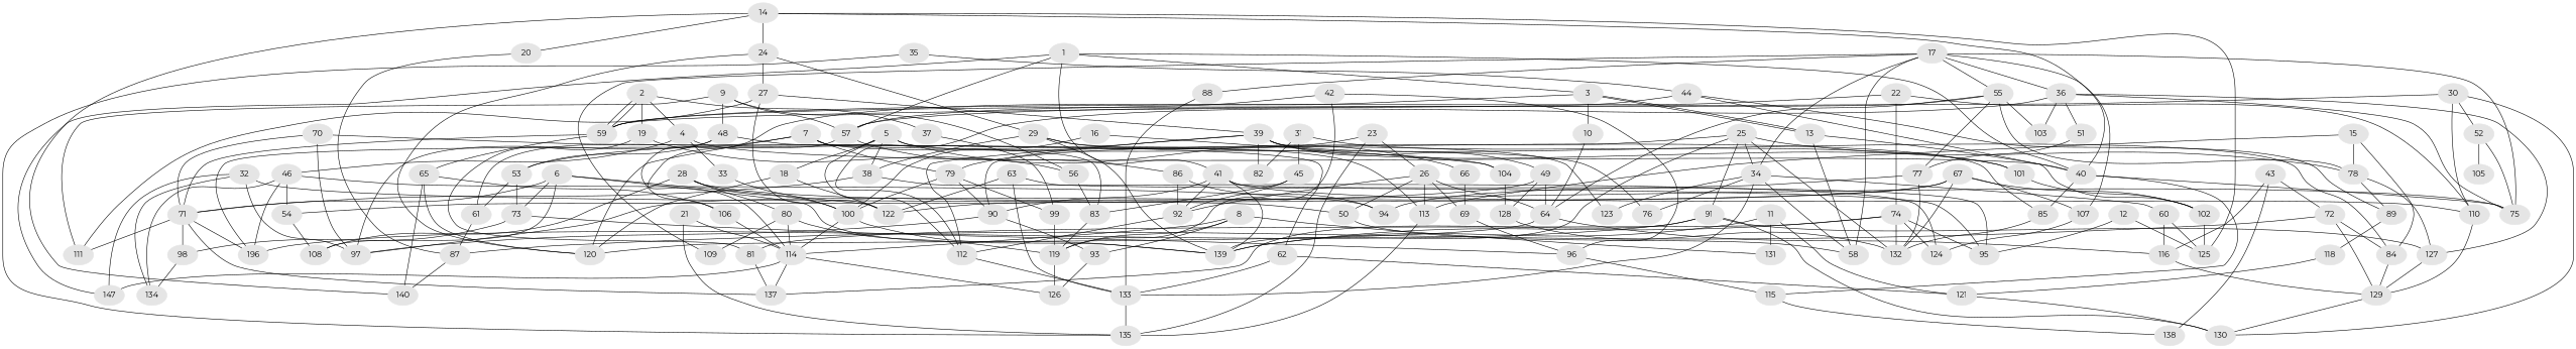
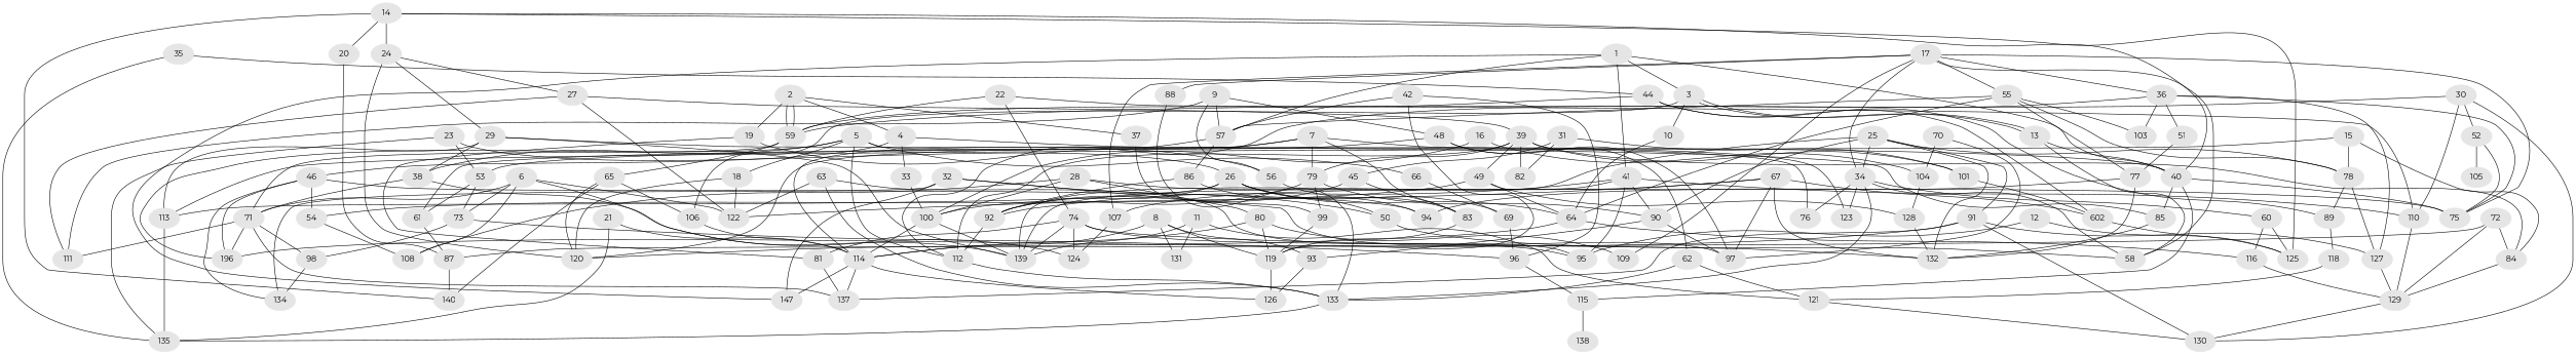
  graph {
    fontname=Montserrat
    node [color=gray90 fontname=Montserrat style=filled]
    edge [fontname=Montserrat]
    1
    3
    40
    41
    57
    n6 [label=147]
    10
    13
    106
    115
    75
    85
    139
    95
    110
    90
    92
    114
    86
    2
    4
    19
    37
    59
    33
    46
    56
    81
    99
    71
    65
    64
    58
    100
    n35 [label=196]
    134
    54
    94
    5
    18
    38
    66
    76
    112
    122
    120
    124
    69
    133
    6
    108
    73
    111
    98
    137
    138
    7
    61
    79
    83
    123
    87
    119
    8
    93
    131
    126
    9
    48
    53
    97
    62
    116
    11
    121
    130
    12
    125
    14
    20
    24
    140
    27
    29
    15
    78
    84
    113
    127
    89
    129
    135
    16
    104
    128
    17
    34
    36
    55
    88
    107
    109
    60
    51
    103
    77
    21
    22
    74
    132
    23
    26
    50
    39
    25
    91
    96
    82
    101
    49
    28
    80
    30
    52
    105
    31
    45
-   102
+   102 [label=602]
    32
    35
    44
    42
-   43
    72
    118
    63
    67
    70
    1 -- 3
    1 -- 40
    1 -- 41
    1 -- 57
    1 -- n6
    3 -- 10
    3 -- 13
    3 -- 13
    3 -- 106
    40 -- 115
    40 -- 75
    40 -- 85
    41 -- 139
    41 -- 95
    41 -- 110
    41 -- 90
    41 -- 92
    57 -- 114
    57 -- 86
    10 -- 64
    13 -- 40
    13 -- 58
    106 -- 114
    115 -- 138
    85 -- 132
    110 -- 129
    90 -- 93
    90 -- 97
    92 -- 112
    114 -- n6
    114 -- 137
    114 -- 126
    86 -- 92
    86 -- 94
    2 -- 4
    2 -- 19
    2 -- 37
    2 -- 59
    2 -- 59
    4 -- 40
    4 -- 33
    4 -- 46
    19 -- 56
    19 -- 81
    37 -- 99
    59 -- 71
    59 -- 65
    33 -- 100
    46 -- n35
    46 -- 134
    46 -- 54
    46 -- 94
    56 -- 83
    81 -- 137
    99 -- 119
    71 -- n35
    71 -- 111
    71 -- 98
    71 -- 137
    65 -- 106
    65 -- 120
    65 -- 140
    64 -- 120
    64 -- 116
    100 -- 139
    100 -- 114
    54 -- 108
    5 -- n35
    5 -- 18
    5 -- 38
    5 -- 66
    5 -- 76
    5 -- 112
    18 -- 122
    18 -- 120
    38 -- 71
    38 -- 124
    66 -- 69
    112 -- 133
    69 -- 96
    133 -- 135
    6 -- 139
    6 -- 71
    6 -- 122
    6 -- 108
    6 -- 73
    73 -- 98
    73 -- 96
    98 -- 134
    7 -- 120
    7 -- 61
    7 -- 79
    7 -- 83
    7 -- 123
    61 -- 87
    79 -- 90
    79 -- 99
    79 -- 100
    83 -- 119
    87 -- 140
    119 -- 126
    8 -- 114
    8 -- 119
    8 -- 93
    8 -- 131
    93 -- 126
    9 -- 57
    9 -- 56
    9 -- 111
    9 -- 48
    48 -- 53
    48 -- 97
    48 -- 62
    53 -- 73
    53 -- 61
    62 -- 133
    62 -- 121
    116 -- 129
    11 -- 139
    11 -- 131
    11 -- 121
    121 -- 130
    12 -- 95
    12 -- 125
    14 -- 40
    14 -- 125
    14 -- 20
    14 -- 24
    14 -- 140
    20 -- 87
    24 -- 120
    24 -- 27
    24 -- 29
    27 -- 122
    27 -- 111
    27 -- 39
    29 -- 85
    29 -- 139
    29 -- 38
    29 -- 113
    15 -- 78
    15 -- 84
    15 -- 113
    78 -- 127
    78 -- 89
    84 -- 129
    113 -- 135
    127 -- 129
    89 -- 118
    129 -- 130
    16 -- 100
    16 -- 104
    104 -- 128
    128 -- 132
    17 -- 75
    17 -- 58
    17 -- 34
    17 -- 36
    17 -- 55
    17 -- 88
    17 -- 107
    17 -- 109
    34 -- 58
    34 -- 76
    34 -- 133
    34 -- 123
    34 -- 60
    36 -- 75
    36 -- 112
    36 -- 127
    36 -- 51
    36 -- 103
    55 -- 57
    55 -- 64
    55 -- 78
    55 -- 103
    55 -- 77
    88 -- 133
    107 -- 124
    60 -- 116
    60 -- 125
    51 -- 77
    77 -- 94
    77 -- 132
    21 -- 114
    21 -- 135
    22 -- 110
    22 -- 59
    22 -- 74
    74 -- 139
    74 -- 95
    74 -- 81
    74 -- 124
    74 -- 132
    23 -- 53
    23 -- 135
    23 -- 26
    26 -- 92
    26 -- 64
    26 -- 69
    26 -- 113
    26 -- 50
    50 -- 58
    39 -- 112
    39 -- 79
    39 -- 84
    39 -- 82
    39 -- 101
    39 -- 49
    25 -- 139
    25 -- 90
    25 -- 78
    25 -- 34
    25 -- 132
    25 -- 91
    91 -- n35
    91 -- 137
    91 -- 130
    91 -- 127
    96 -- 115
    101 -- 102
    49 -- 64
    49 -- 54
    49 -- 128
    28 -- 75
    28 -- 100
    28 -- 108
    28 -- 80
    80 -- 114
    80 -- 119
    80 -- 109
    30 -- 110
    30 -- 59
    30 -- 130
    30 -- 52
    52 -- 75
    52 -- 105
    31 -- 82
    31 -- 101
    31 -- 45
    45 -- 92
    45 -- 83
    102 -- 125
    32 -- n6
    32 -- 134
    32 -- 97
    32 -- 50
    35 -- 135
    35 -- 44
    44 -- 59
    44 -- 89
    44 -- 102
    42 -- 57
    42 -- 119
    42 -- 96
-   43 -- 138
-   43 -- 116
-   43 -- 72
    72 -- 87
    72 -- 84
    72 -- 129
    118 -- 121
    63 -- 95
    63 -- 122
    63 -- 133
    67 -- 122
    67 -- 97
    67 -- 107
    67 -- 132
    67 -- 102
-   70 -- 71
    70 -- 97
    70 -- 104
  }
